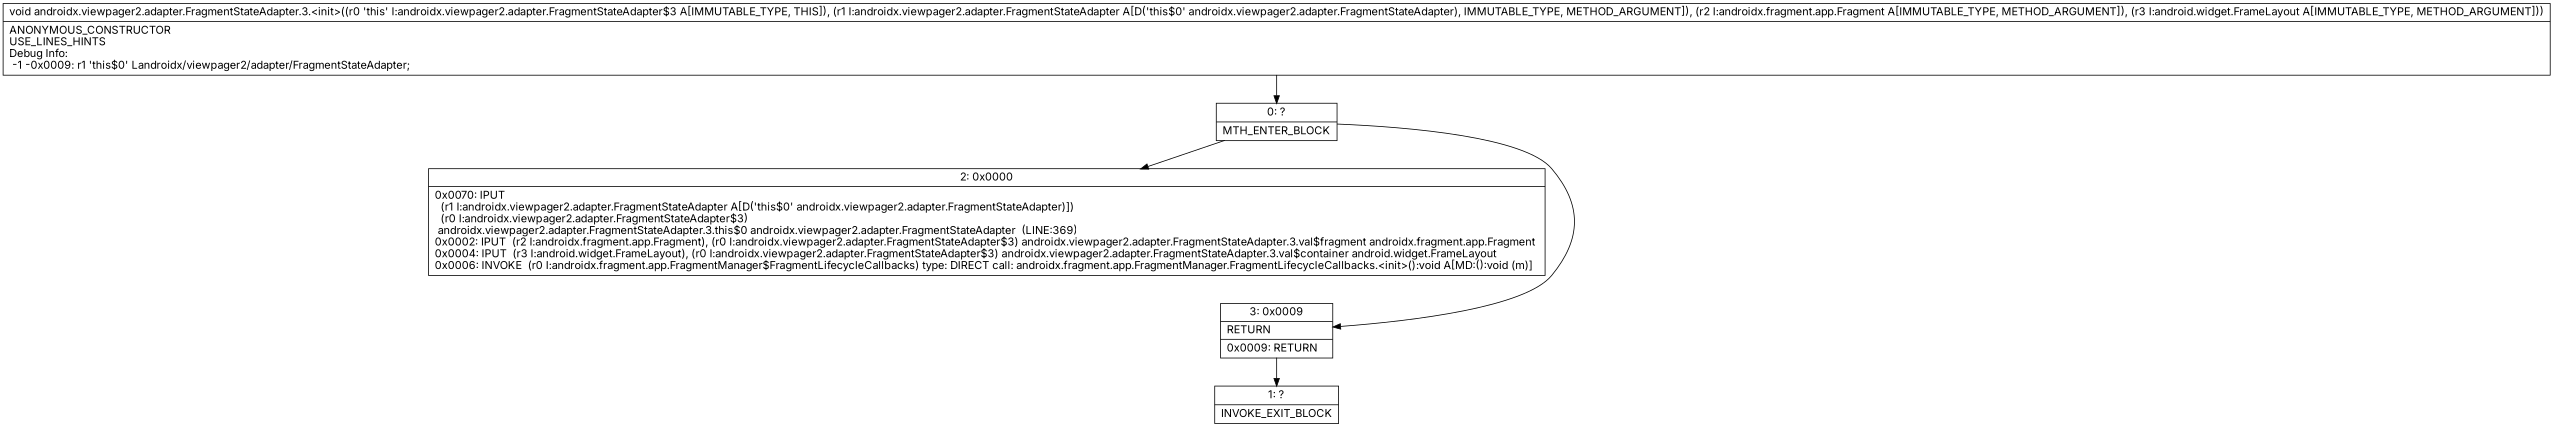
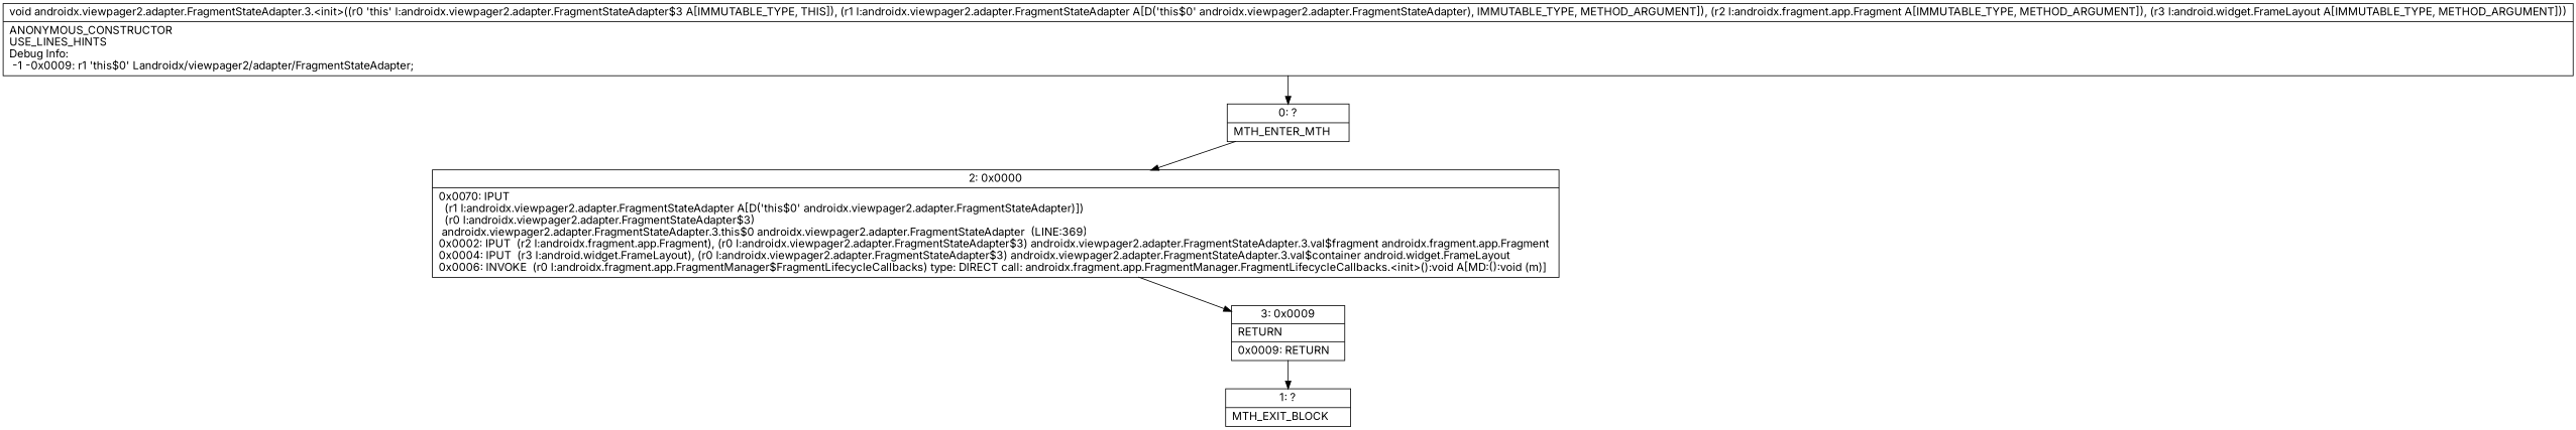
  digraph {
    fontname=Inter
    node [fontname=Inter shape=record]
    edge [fontname=Inter]
-   n1 [label="{0\:\ ?|MTH_ENTER_BLOCK\l}"]
+   n1 [label="{0\:\ ?|MTH_ENTER_MTH\l}"]
    n2 [label="{2\:\ 0x0000|0x0070: IPUT  \l  (r1 I:androidx.viewpager2.adapter.FragmentStateAdapter A[D('this$0' androidx.viewpager2.adapter.FragmentStateAdapter)])\l  (r0 I:androidx.viewpager2.adapter.FragmentStateAdapter$3)\l androidx.viewpager2.adapter.FragmentStateAdapter.3.this$0 androidx.viewpager2.adapter.FragmentStateAdapter  (LINE:369)\l0x0002: IPUT  (r2 I:androidx.fragment.app.Fragment), (r0 I:androidx.viewpager2.adapter.FragmentStateAdapter$3) androidx.viewpager2.adapter.FragmentStateAdapter.3.val$fragment androidx.fragment.app.Fragment \l0x0004: IPUT  (r3 I:android.widget.FrameLayout), (r0 I:androidx.viewpager2.adapter.FragmentStateAdapter$3) androidx.viewpager2.adapter.FragmentStateAdapter.3.val$container android.widget.FrameLayout \l0x0006: INVOKE  (r0 I:androidx.fragment.app.FragmentManager$FragmentLifecycleCallbacks) type: DIRECT call: androidx.fragment.app.FragmentManager.FragmentLifecycleCallbacks.\<init\>():void A[MD:():void (m)]\l}"]
    n3 [label="{3\:\ 0x0009|RETURN\l|0x0009: RETURN   \l}"]
-   n4 [label="{1\:\ ?|INVOKE_EXIT_BLOCK\l}"]
+   n4 [label="{1\:\ ?|MTH_EXIT_BLOCK\l}"]
    n5 [label="{void androidx.viewpager2.adapter.FragmentStateAdapter.3.\<init\>((r0 'this' I:androidx.viewpager2.adapter.FragmentStateAdapter$3 A[IMMUTABLE_TYPE, THIS]), (r1 I:androidx.viewpager2.adapter.FragmentStateAdapter A[D('this$0' androidx.viewpager2.adapter.FragmentStateAdapter), IMMUTABLE_TYPE, METHOD_ARGUMENT]), (r2 I:androidx.fragment.app.Fragment A[IMMUTABLE_TYPE, METHOD_ARGUMENT]), (r3 I:android.widget.FrameLayout A[IMMUTABLE_TYPE, METHOD_ARGUMENT]))  | ANONYMOUS_CONSTRUCTOR\lUSE_LINES_HINTS\lDebug Info:\l  \-1 \-0x0009: r1 'this$0' Landroidx\/viewpager2\/adapter\/FragmentStateAdapter;\l}"]
    n1 -> n2
-   n1 -> n3
+   n2 -> n3
    n3 -> n4
    n5 -> n1
  }
